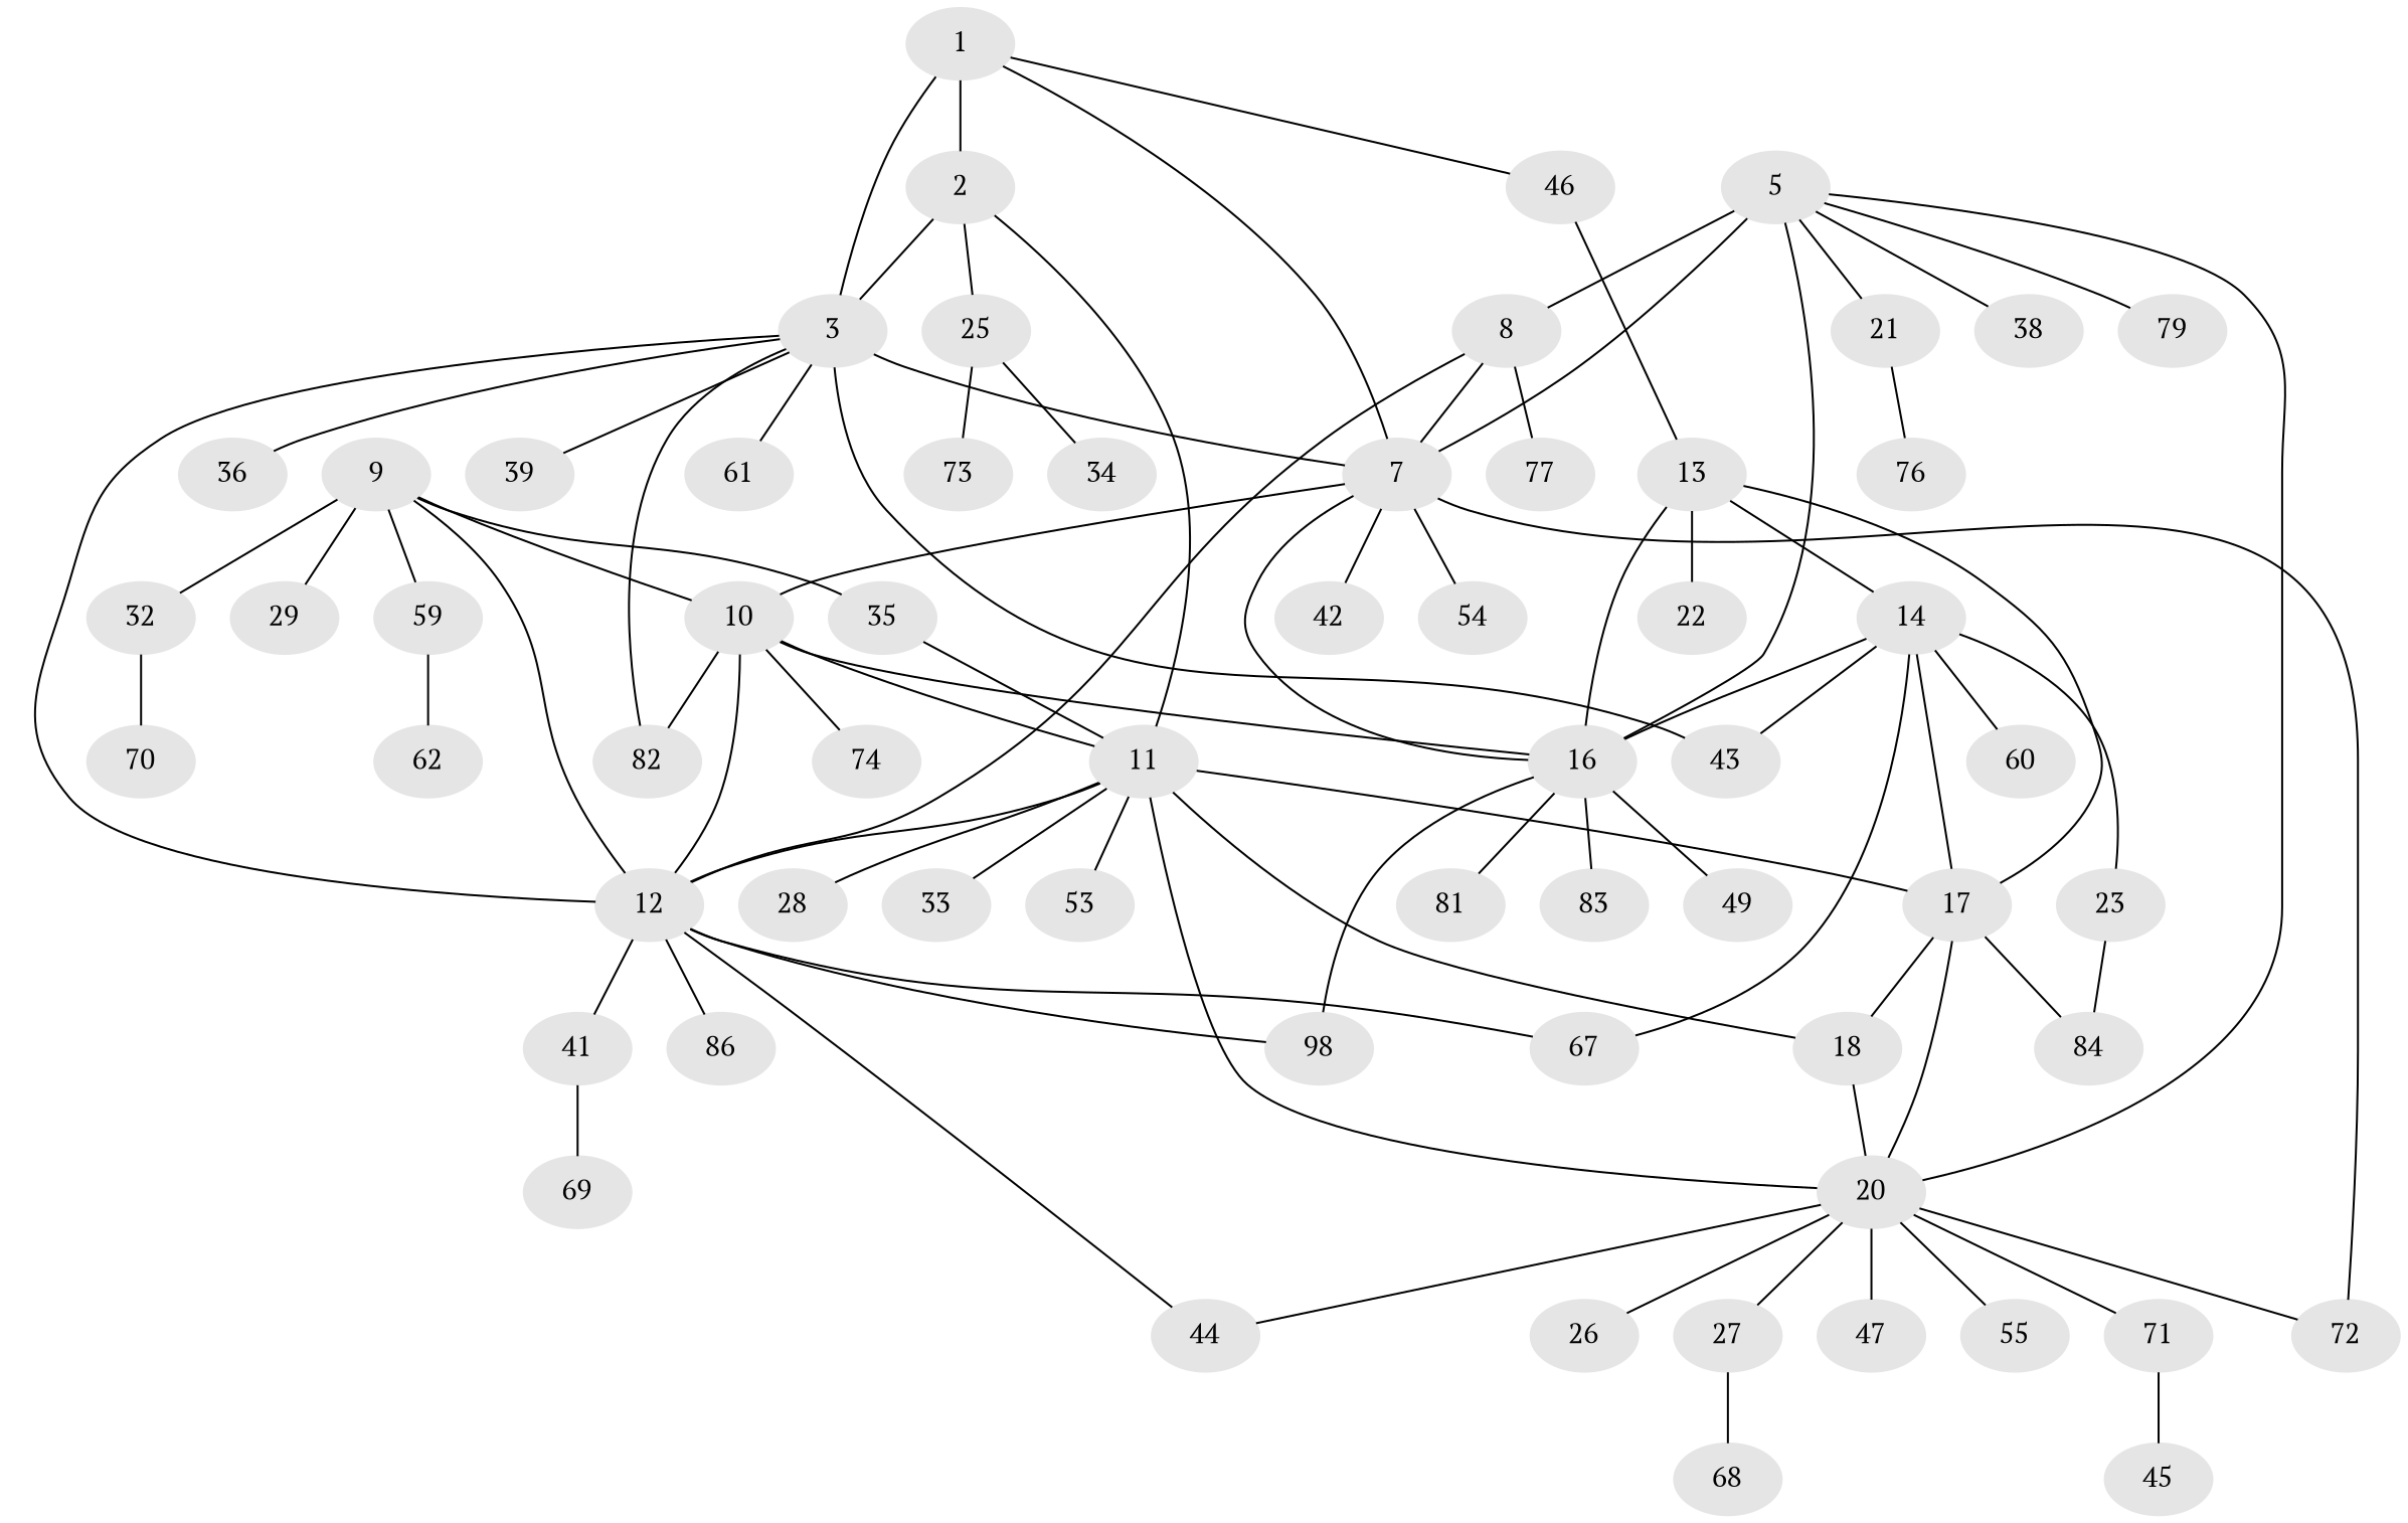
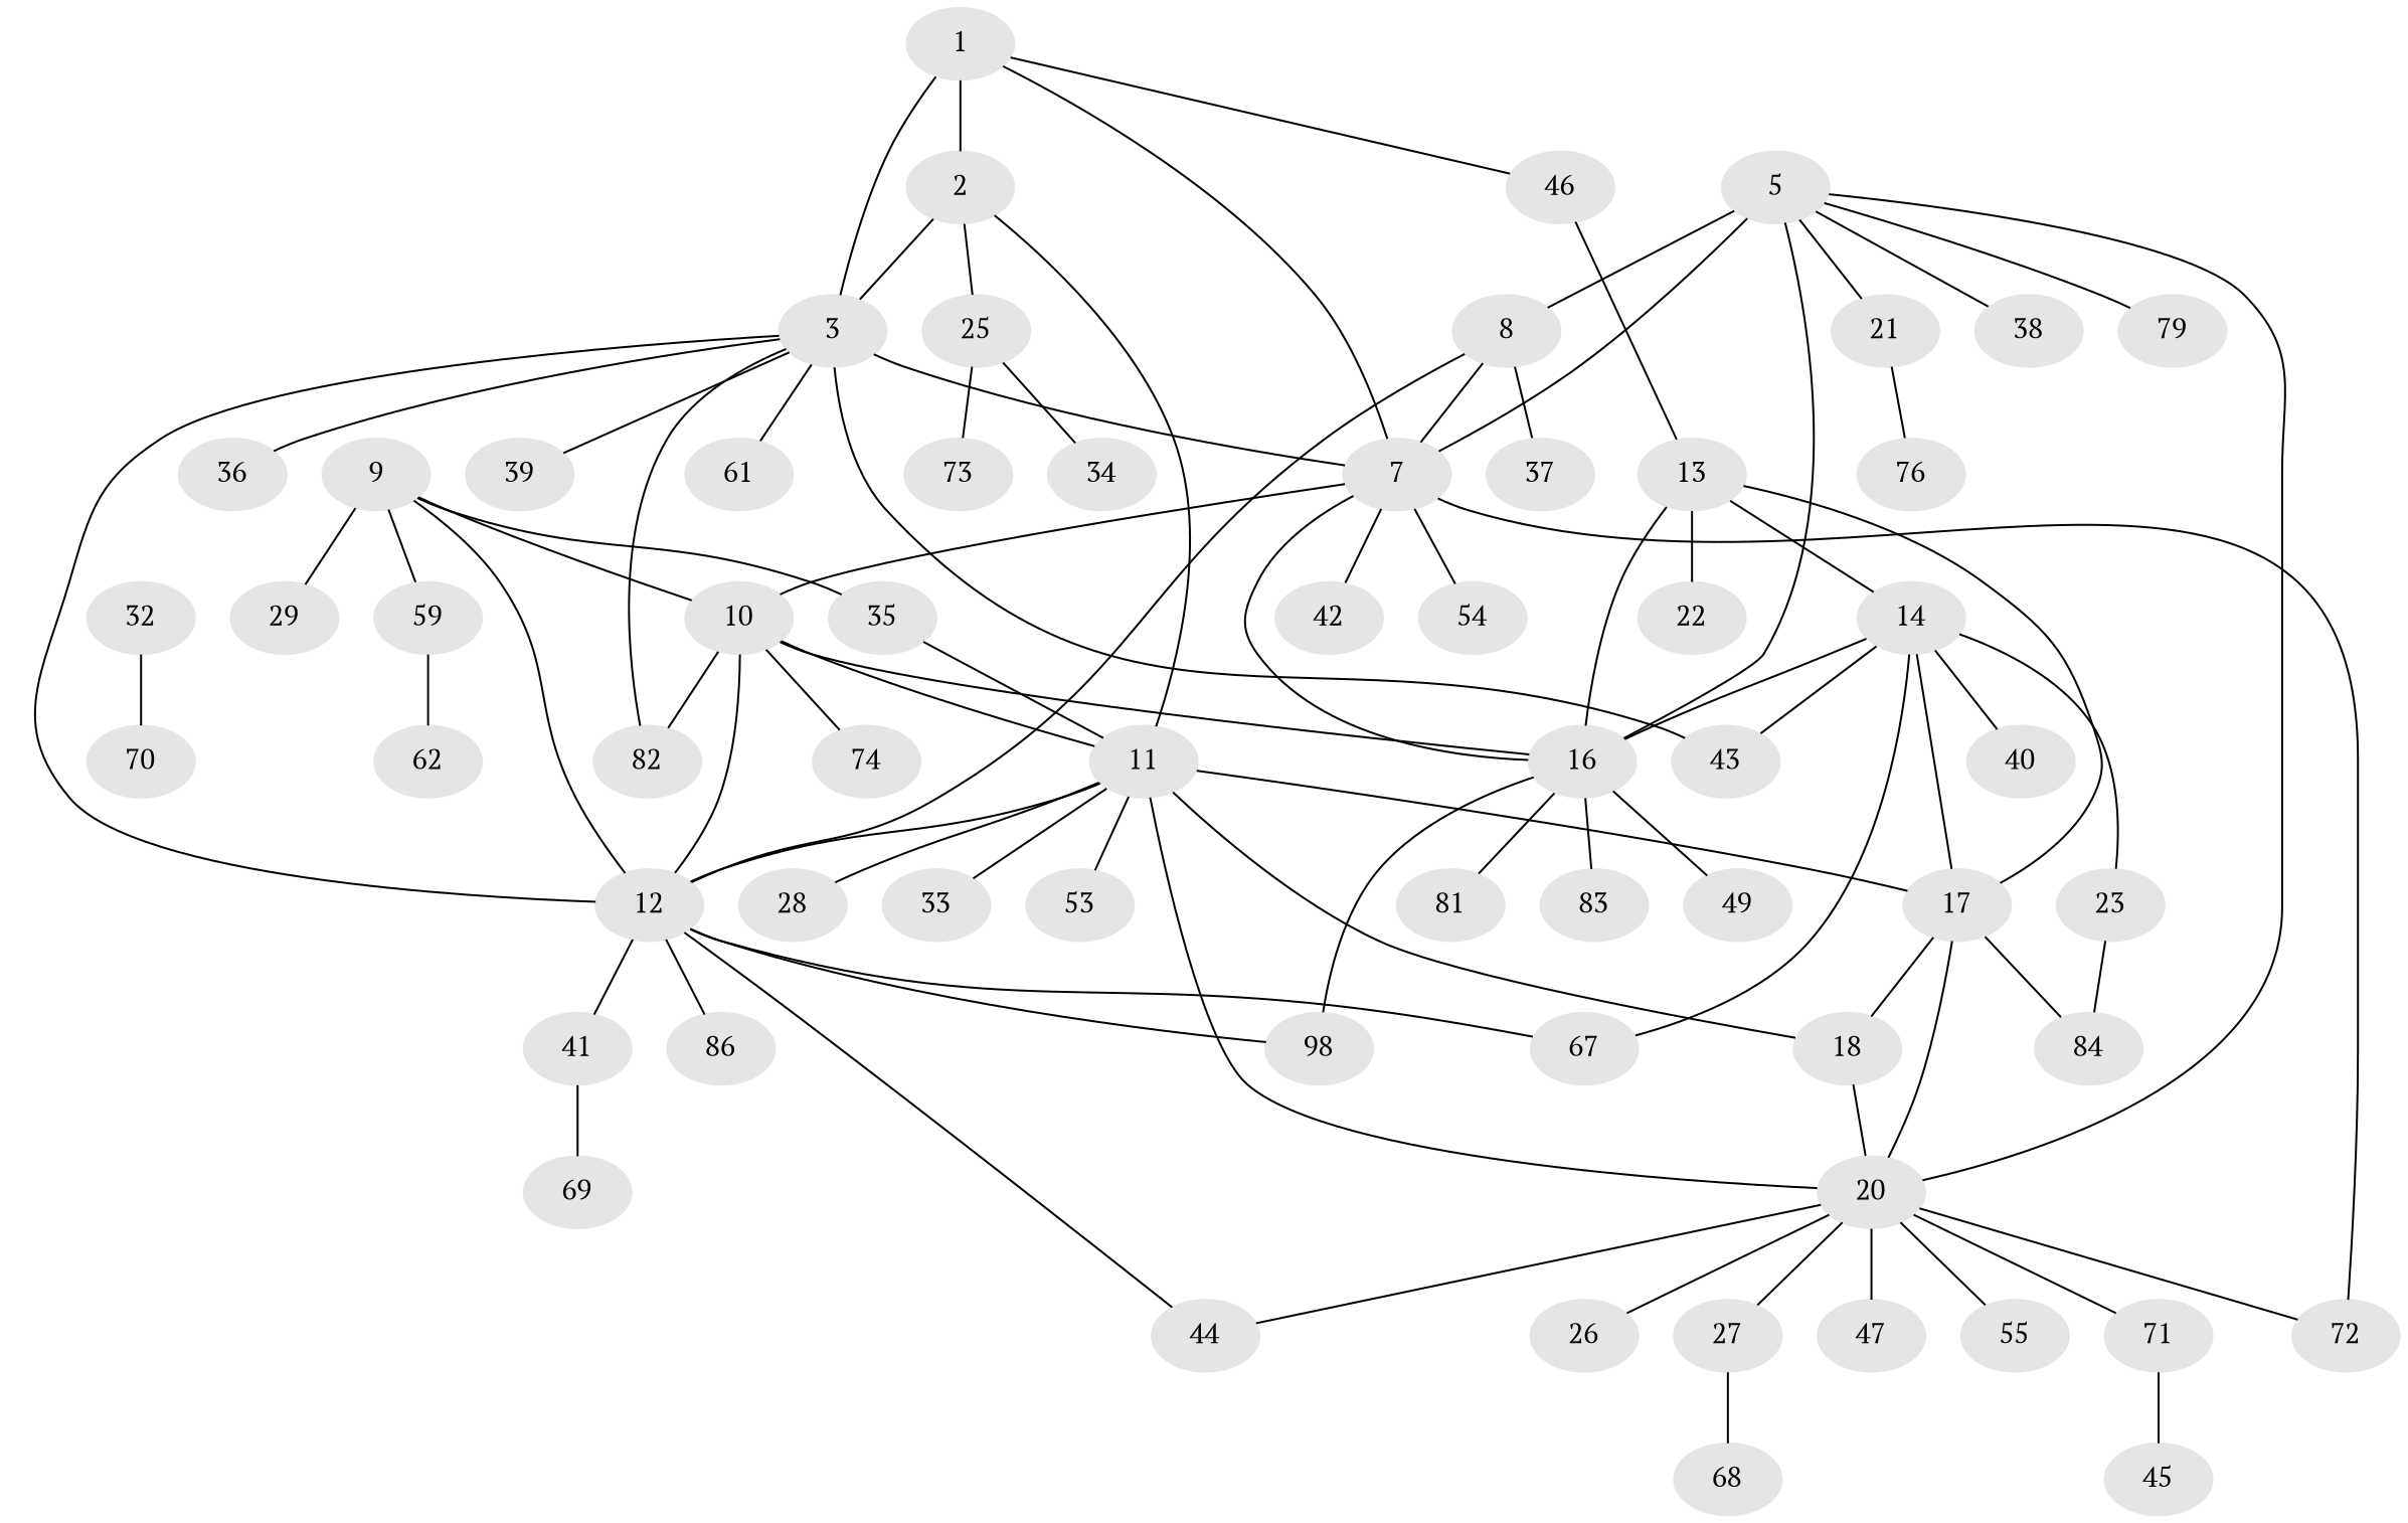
  graph {
    fontname="PT Serif"
    node [color=gray90 fontname="PT Serif" style=filled]
    edge [fontname="PT Serif"]
    1 [super="+56"]
    2 [super="+24"]
    3 [super="+4"]
    7 [super="+65"]
    46
    11 [super="+19"]
    25 [super="+37"]
    12 [super="+30"]
    36
    39
    43 [super="+78"]
    61
    82
    16 [super="+63"]
    10 [super="+57"]
    42 [super="+50"]
    54
    72
    13 [super="+15"]
    20 [super="+60"]
    17 [super="+52"]
    18 [super="+80"]
    28
    33
    53
    34
    73
    41 [super="+51"]
    44
    n30 [label=98 super="+85"]
    67
    86
    14 [super="+31"]
    22
    5 [super="+8"]
    n36 [label=8 super="+48"]
    21
    38 [super="+75"]
    79
-   77
+   77 [label=37]
    49
    81
    83
    26
    27
    47
    55
    71
    n49 [label=76]
    74
    9 [super="+64"]
    29
    32 [super="+76"]
    35
    59
    70
    62
    84
    69
    23
-   40 [label=60]
+   40
    68
    45
    1 -- 2
    1 -- 3 [weight=2]
    1 -- 7
    1 -- 46
    2 -- 3 [weight=2]
    2 -- 11
    2 -- 25
    3 -- 7
    3 -- 12
    3 -- 36
    3 -- 39
    3 -- 43
    3 -- 61
    3 -- 82
    7 -- 16
    7 -- 10
    7 -- 42
    7 -- 54
    7 -- 72
    46 -- 13
    11 -- 12
    11 -- 20
    11 -- 17
    11 -- 18
    11 -- 28
    11 -- 33
    11 -- 53
    25 -- 34
    25 -- 73
    12 -- 41
    12 -- 44
    12 -- n30
    12 -- 67
    12 -- 86
    16 -- n30
    16 -- 49
    16 -- 81
    16 -- 83
    10 -- 11
    10 -- 12
    10 -- 82
    10 -- 16
    10 -- 74
    13 -- 16 [weight=2]
    13 -- 17
    13 -- 14 [weight=2]
    13 -- 22
    20 -- 72
    20 -- 44
    20 -- 26
    20 -- 27
    20 -- 47
    20 -- 55
    20 -- 71
    17 -- 20
    17 -- 18
    17 -- 84
    18 -- 20
    41 -- 69
    14 -- 43
    14 -- 16
    14 -- 17
    14 -- 67
    14 -- 23
    14 -- 40
    5 -- 7 [weight=2]
    5 -- 16
    5 -- 20
    5 -- n36 [weight=2]
    5 -- 21
    5 -- 38
    5 -- 79
    n36 -- 7
    n36 -- 12
    n36 -- 77
    21 -- n49
    27 -- 68
    71 -- 45
    9 -- 12
    9 -- 10
    9 -- 29
-   9 -- 32
    9 -- 35
    9 -- 59
    32 -- 70
    35 -- 11
    59 -- 62
    23 -- 84
  }
